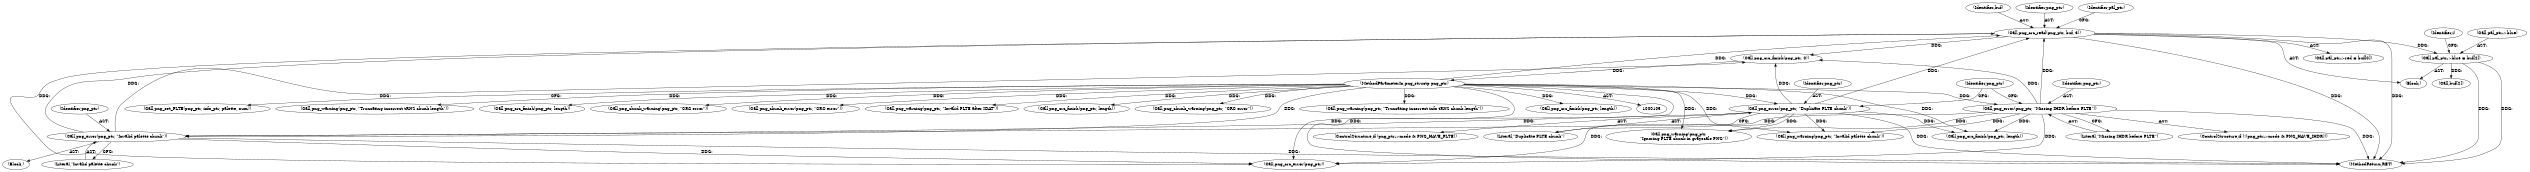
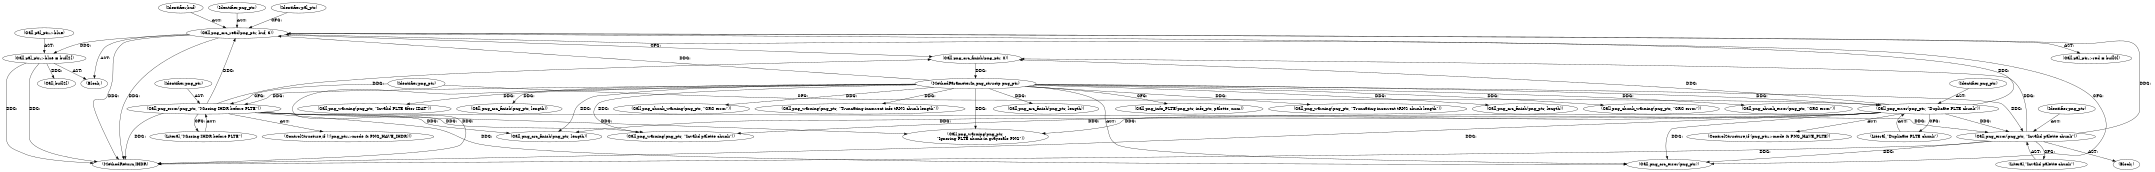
  digraph {
    n1 [label="(Call,pal_ptr->blue = buf[2])"]
-   n2 [label="(MethodReturn,RET)"]
+   n2 [label="(MethodReturn,IHDR)"]
    n3 [label="(Block,)"]
    n4 [label="(Call,buf[2])"]
    n5 [label="(Call,png_crc_read(png_ptr, buf, 3))"]
    n6 [label="(Call,png_crc_finish(png_ptr, 0))"]
    n7 [label="(Call,png_crc_error(png_ptr))"]
    n8 [label="(Call,pal_ptr->red = buf[0])"]
    n9 [label="(MethodParameterIn,png_structp png_ptr)"]
    n10 [label="(Call,png_error(png_ptr, \"Missing IHDR before PLTE\"))"]
    n11 [label="(Call,png_error(png_ptr, \"Invalid palette chunk\"))"]
    n12 [label="(Literal,\"Missing IHDR before PLTE\")"]
    n13 [label="(ControlStructure,if (!(png_ptr->mode & PNG_HAVE_IHDR)))"]
    n14 [label="(Call,png_warning(png_ptr,\n        \"Ignoring PLTE chunk in grayscale PNG\"))"]
    n15 [label="(Call,png_warning(png_ptr, \"Invalid palette chunk\"))"]
    n16 [label="(Call,png_crc_finish(png_ptr, length))"]
    n17 [label="(Block,)"]
    n18 [label="(Literal,\"Invalid palette chunk\")"]
    n19 [label="(Call,png_error(png_ptr, \"Duplicate PLTE chunk\"))"]
-   n20 [label="(Call,png_set_PLTE(png_ptr, info_ptr, palette, num))"]
+   n20 [label="(Call,png_info_PLTE(png_ptr, info_ptr, palette, num))"]
    n21 [label="(Call,png_warning(png_ptr, \"Truncating incorrect tRNS chunk length\"))"]
    n22 [label="(Call,png_crc_finish(png_ptr, length))"]
    n23 [label="(Call,png_chunk_warning(png_ptr, \"CRC error\"))"]
    n24 [label="(Call,png_chunk_error(png_ptr, \"CRC error\"))"]
    n25 [label="(Call,png_warning(png_ptr, \"Invalid PLTE after IDAT\"))"]
    n26 [label="(Call,png_crc_finish(png_ptr, length))"]
    n27 [label="(Call,png_chunk_warning(png_ptr, \"CRC error\"))"]
    n28 [label="(Call,png_warning(png_ptr, \"Truncating incorrect info tRNS chunk length\"))"]
    n29 [label="(Call,png_crc_finish(png_ptr, length))"]
-   1000105
    n31 [label="(Literal,\"Duplicate PLTE chunk\")"]
    n32 [label="(ControlStructure,if (png_ptr->mode & PNG_HAVE_PLTE))"]
    n33 [label="(Identifier,buf)"]
    n34 [label="(Identifier,png_ptr)"]
    n35 [label="(Identifier,png_ptr)"]
    n36 [label="(Call,pal_ptr->blue)"]
    n37 [label="(Identifier,png_ptr)"]
    n38 [label="(Identifier,png_ptr)"]
    n39 [label="(Identifier,png_ptr)"]
    n40 [label="(Identifier,pal_ptr)"]
-   n41 [label="(Identifier,i)"]
    n1 -> n2 [label="DDG: "]
    n1 -> n2 [label="DDG: "]
    n1 -> n3 [label="AST: "]
    n1 -> n4 [label="DDG: "]
    n5 -> n1 [label="DDG: "]
    n5 -> n2 [label="DDG: "]
    n5 -> n2 [label="DDG: "]
    n5 -> n3 [label="AST: "]
-   n5 -> n6 [label="DDG: "]
-   n5 -> n7 [label="DDG: "]
+   n5 -> n6 [label="CFG: "]
+   n5 -> n7 [label="CFG: "]
    n5 -> n8 [label="AST: "]
    n6 -> n9 [label="DDG: "]
    n9 -> n2 [label="DDG: "]
    n9 -> n5 [label="DDG: "]
-   n9 -> n7 [label="DDG: "]
+   n9 -> n7 [label="AST: "]
    n9 -> n10 [label="DDG: "]
    n9 -> n11 [label="DDG: "]
    n9 -> n14 [label="DDG: "]
    n9 -> n15 [label="DDG: "]
    n9 -> n16 [label="DDG: "]
    n9 -> n19 [label="DDG: "]
    n9 -> n20 [label="CFG: "]
    n9 -> n21 [label="DDG: "]
    n9 -> n22 [label="DDG: "]
    n9 -> n23 [label="DDG: "]
    n9 -> n24 [label="DDG: "]
    n9 -> n25 [label="DDG: "]
    n9 -> n26 [label="DDG: "]
    n9 -> n27 [label="DDG: "]
    n9 -> n28 [label="DDG: "]
    n9 -> n29 [label="DDG: "]
-   n9 -> 1000105 [label="AST: "]
    n10 -> n2 [label="DDG: "]
    n10 -> n5 [label="DDG: "]
    n10 -> n6 [label="DDG: "]
    n10 -> n7 [label="DDG: "]
    n10 -> n11 [label="DDG: "]
    n10 -> n12 [label="CFG: "]
    n10 -> n13 [label="AST: "]
    n10 -> n14 [label="DDG: "]
    n10 -> n15 [label="DDG: "]
    n10 -> n16 [label="DDG: "]
    n11 -> n2 [label="DDG: "]
    n11 -> n5 [label="DDG: "]
    n11 -> n6 [label="DDG: "]
    n11 -> n7 [label="DDG: "]
    n11 -> n17 [label="AST: "]
    n11 -> n18 [label="CFG: "]
    n12 -> n10 [label="AST: "]
    n18 -> n11 [label="AST: "]
    n19 -> n2 [label="DDG: "]
    n19 -> n5 [label="DDG: "]
    n19 -> n6 [label="DDG: "]
    n19 -> n7 [label="DDG: "]
    n19 -> n11 [label="DDG: "]
    n19 -> n14 [label="DDG: "]
    n19 -> n15 [label="DDG: "]
    n19 -> n16 [label="DDG: "]
    n19 -> n31 [label="CFG: "]
    n19 -> n32 [label="AST: "]
    n31 -> n19 [label="AST: "]
    n33 -> n5 [label="AST: "]
    n34 -> n5 [label="AST: "]
    n35 -> n10 [label="AST: "]
    n36 -> n1 [label="AST: "]
    n37 -> n10 [label="CFG: "]
    n37 -> n19 [label="CFG: "]
    n38 -> n11 [label="AST: "]
    n39 -> n19 [label="AST: "]
    n40 -> n5 [label="CFG: "]
-   n41 -> n1 [label="CFG: "]
  }
